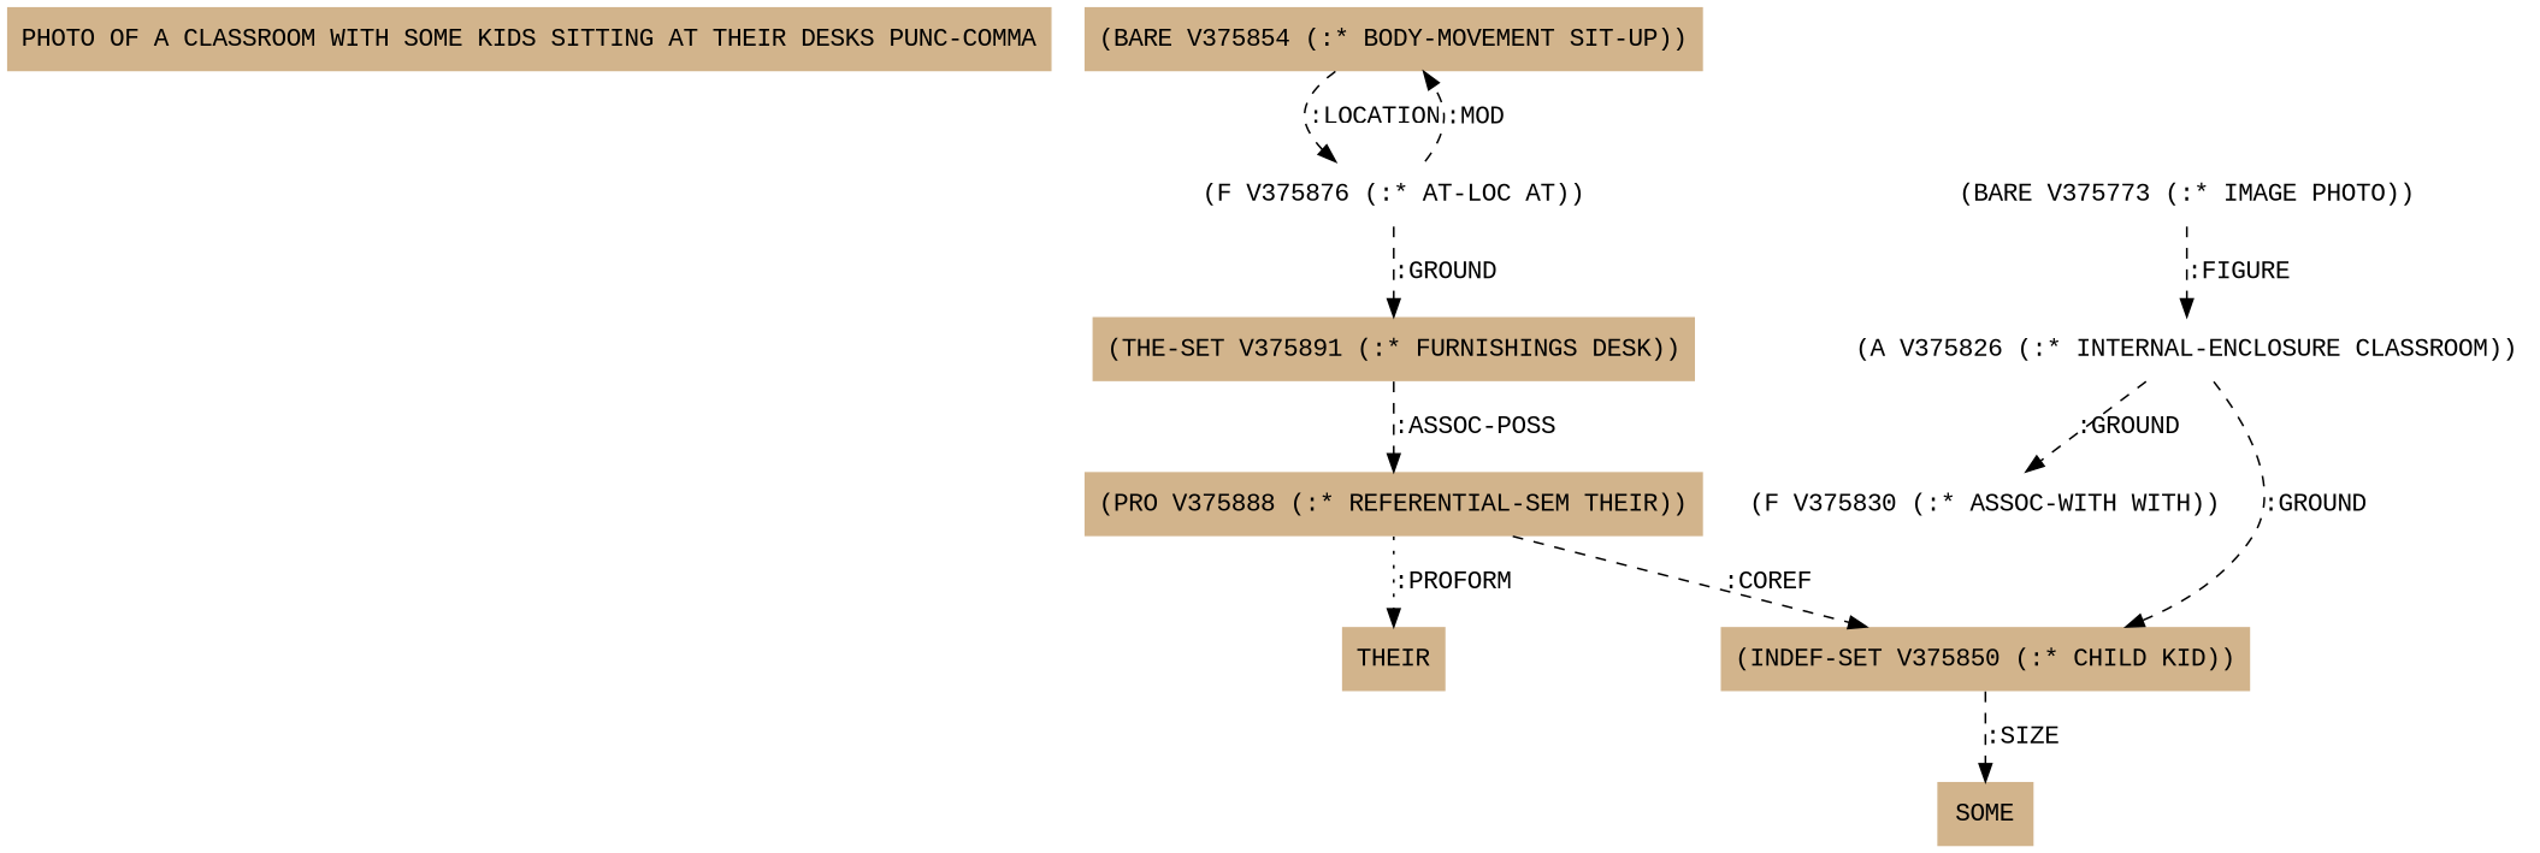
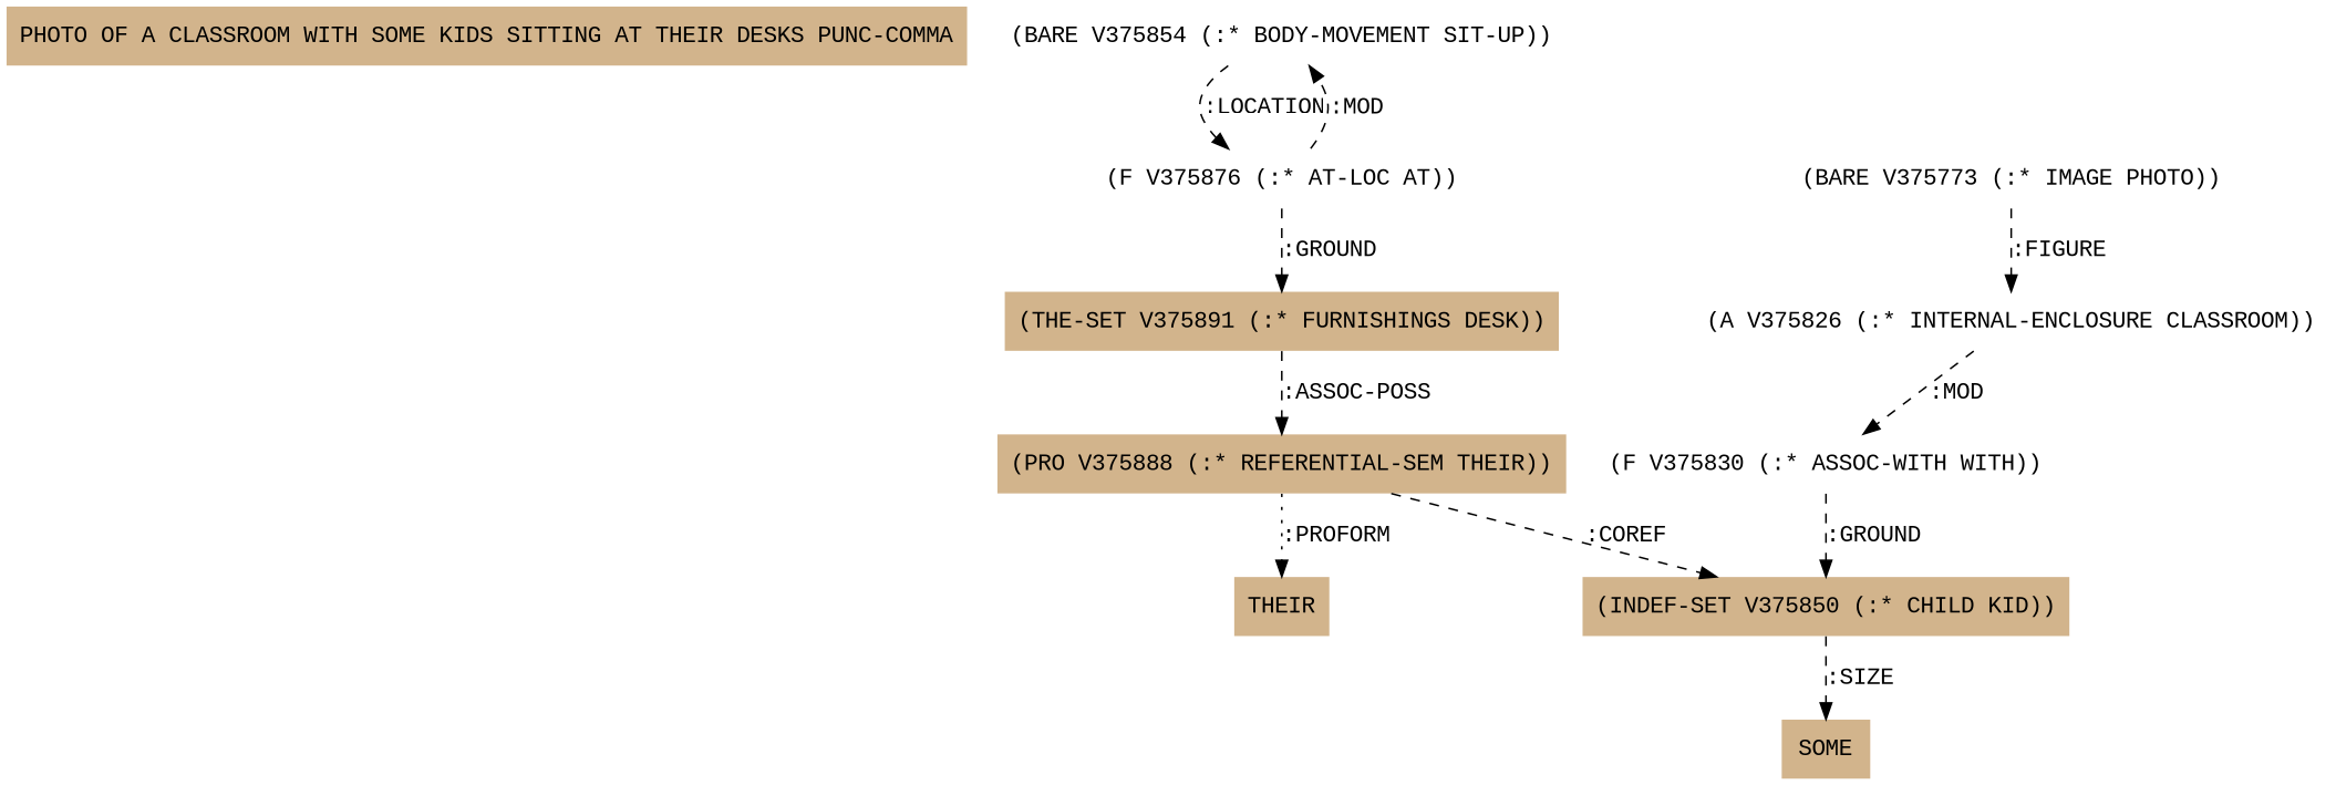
  digraph {
    fontname="Liberation Mono"
    node [fillcolor=tan fontname="Liberation Mono" shape=none style=filled]
    edge [fontname="Liberation Mono" style=dashed]
    "PHOTO OF A CLASSROOM WITH SOME KIDS SITTING AT THEIR DESKS PUNC-COMMA"
-   n2 [label="(BARE V375854 (:* BODY-MOVEMENT SIT-UP))"]
+   n2 [fillcolor=white label="(BARE V375854 (:* BODY-MOVEMENT SIT-UP))"]
    n3 [fillcolor=white label="(F V375876 (:* AT-LOC AT))"]
    n4 [fillcolor=white label="(BARE V375773 (:* IMAGE PHOTO))"]
    n5 [fillcolor=white label="(A V375826 (:* INTERNAL-ENCLOSURE CLASSROOM))"]
    n6 [label="(THE-SET V375891 (:* FURNISHINGS DESK))"]
    n7 [fillcolor=white label="(F V375830 (:* ASSOC-WITH WITH))"]
    n8 [label="(PRO V375888 (:* REFERENTIAL-SEM THEIR))"]
    n9 [label="(INDEF-SET V375850 (:* CHILD KID))"]
    n10 [label=SOME]
    n11 [label=THEIR]
    n2 -> n3 [label=":LOCATION"]
    n3 -> n2 [label=":MOD"]
    n3 -> n6 [label=":GROUND"]
    n4 -> n5 [label=":FIGURE"]
-   n5 -> n7 [label=":GROUND"]
+   n5 -> n7 [label=":MOD"]
    n6 -> n8 [label=":ASSOC-POSS"]
-   n5 -> n9 [label=":GROUND"]
+   n7 -> n9 [label=":GROUND"]
    n8 -> n9 [label=":COREF"]
    n8 -> n11 [label=":PROFORM" style=dotted]
    n9 -> n10 [label=":SIZE"]
  }
